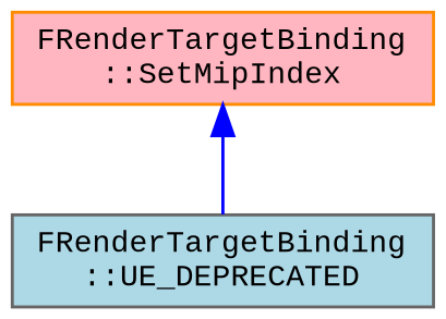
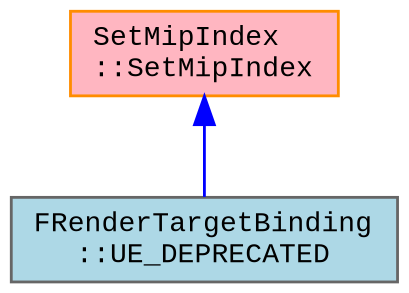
  digraph {
    rankdir=TB
    fontname="Liberation Mono"
    node [fontname="Liberation Mono" fontsize=10 shape=box style=filled]
-   n1 [color=darkorange fillcolor=lightpink fontcolor=black height=0.2 label="FRenderTargetBinding\l::SetMipIndex" width=0.4]
+   n1 [color=darkorange fillcolor=lightpink fontcolor=black height=0.2 label="SetMipIndex\l::SetMipIndex" width=0.4]
    n2 [color=gray40 fillcolor=lightblue height=0.2 label="FRenderTargetBinding\l::UE_DEPRECATED" width=0.4]
    n1 -> n2 [color=blue dir=back fontname="Liberation Mono" fontsize=10 labelfontname=Helvetica labelfontsize=10 style=solid]
  }
